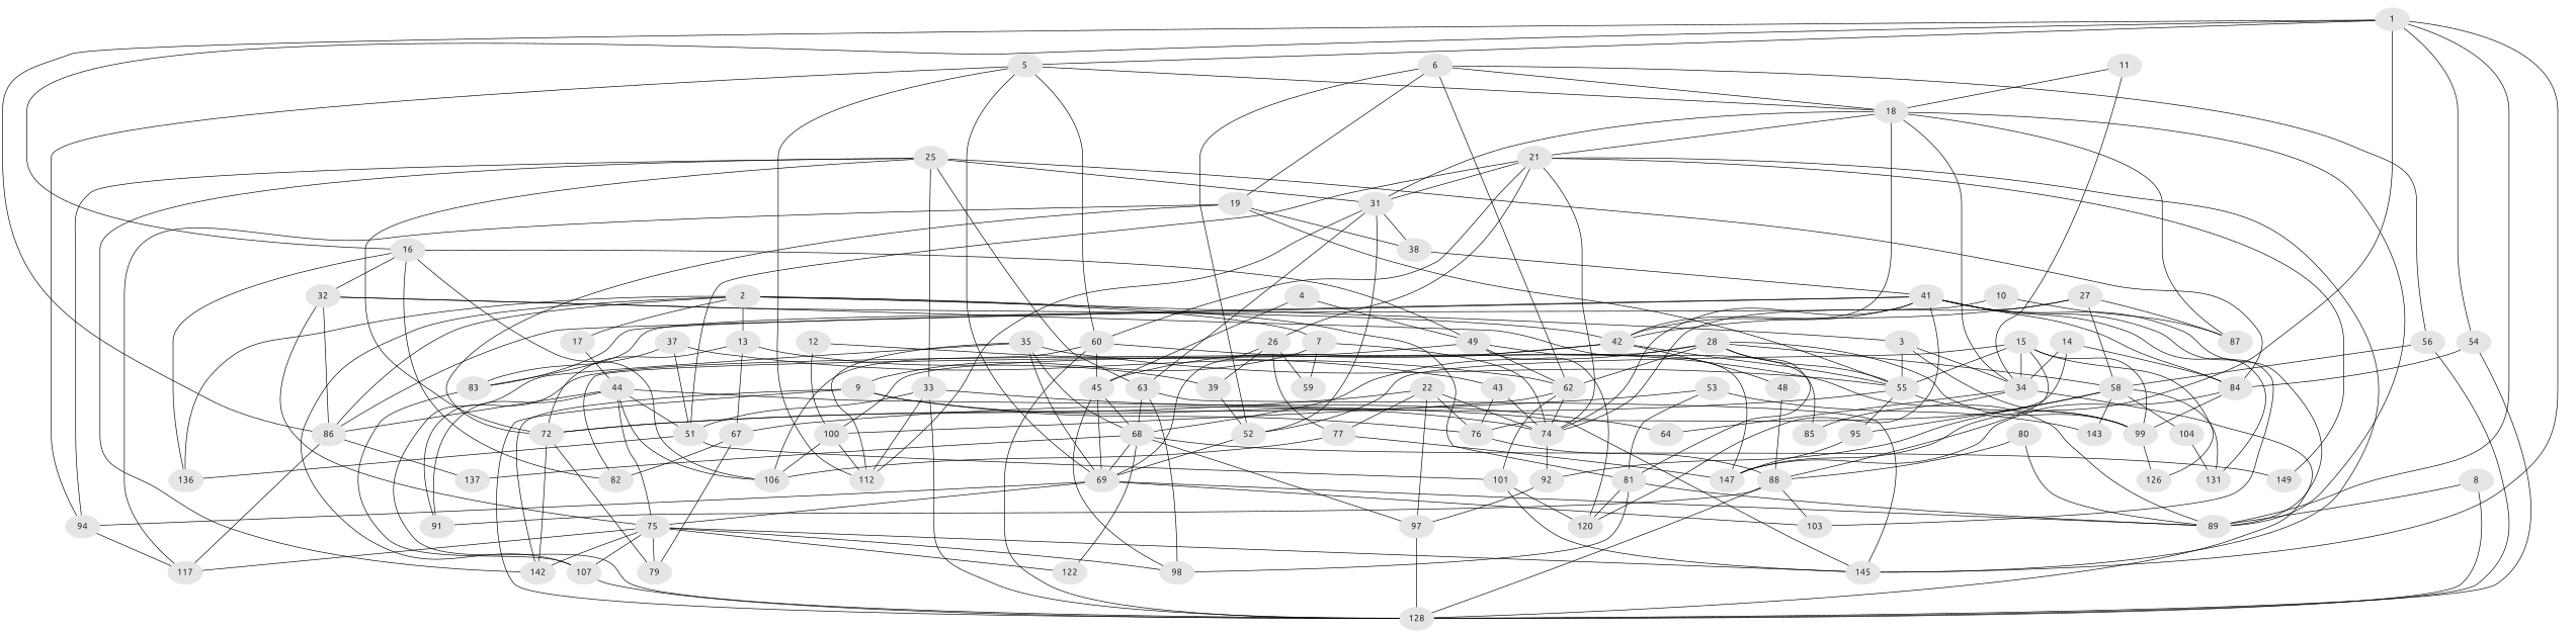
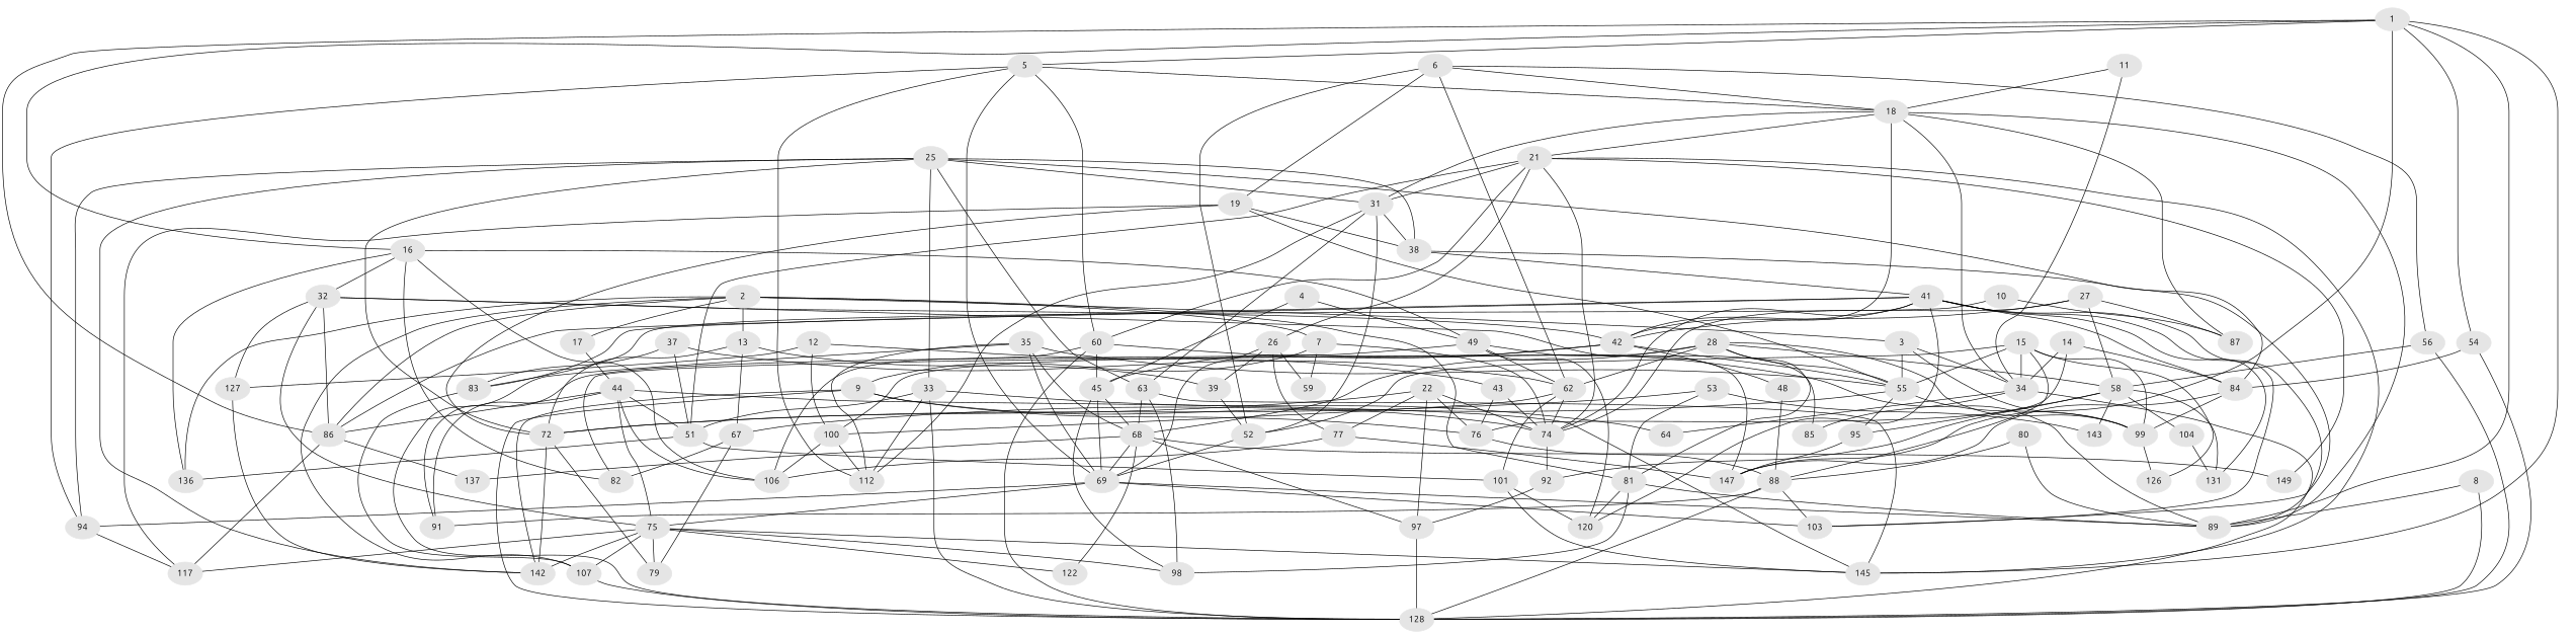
  graph {
    fontname=Ubuntu
    node [color=gray90 fontname=Ubuntu style=filled]
    edge [fontname=Ubuntu]
    1 [super="+130"]
    5 [super="+20"]
    16 [super="+93"]
    54
    86 [super="+119"]
    89 [super="+135"]
    145
    147
    18 [super="+24"]
    n10 [label=60 super="+70"]
    69 [super="+125"]
    94 [super="+111"]
    112 [super="+123"]
    136
    49 [super="+78"]
    32 [super="+148"]
    82
    106 [super="+144"]
    128 [super="+141"]
    84 [super="+115"]
    117
    137
    2 [super="+132"]
    3 [super="+36"]
    7
    13
    17
    81 [super="+96"]
    107
    34 [super="+40"]
    55 [super="+124"]
    99
    9 [super="+65"]
    59
    74 [super="+108"]
    39 [super="+47"]
    67
    72 [super="+90"]
    44 [super="+50"]
    120
    98 [super="+139"]
    85
    64
    95
    126
    45 [super="+140"]
    68 [super="+105"]
    4
    62 [super="+110"]
    91
    87
    21 [super="+66"]
    31 [super="+114"]
    42 [super="+109"]
    75 [super="+113"]
    103
    6 [super="+57"]
    19 [super="+23"]
    52 [super="+102"]
    56
    38 [super="+146"]
    58 [super="+71"]
    100
    101 [super="+121"]
    76
    142
    92
    8
    88 [super="+138"]
    10
    83
    11
    12
    43
+   127
    79
    14
    15 [super="+29"]
    51 [super="+73"]
    26 [super="+116"]
    149
    63 [super="+134"]
    48
    41 [super="+46"]
    77
    22 [super="+129"]
    97
    25 [super="+60"]
    33 [super="+118"]
    27
    131
    143
    104
    28 [super="+61"]
    122
    35 [super="+133"]
    37
    53
    80
    1 -- 5
    1 -- 16
    1 -- 54
    1 -- 86
    1 -- 89
    1 -- 145
    1 -- 147
    5 -- 18
    5 -- n10
    5 -- 69
    5 -- 94
    5 -- 112
    16 -- 136
    16 -- 49
    16 -- 32
    16 -- 82
    16 -- 106
    54 -- 128
    54 -- 84
    86 -- 117
    86 -- 137
    18 -- 89
    18 -- 34
    18 -- 87
    18 -- 21
    18 -- 31
    18 -- 42
    n10 -- 89
    n10 -- 106
    n10 -- 128
    n10 -- 45
    69 -- 89
    69 -- 94
    69 -- 75
    69 -- 103
    94 -- 117
    49 -- 147 [weight=2]
    49 -- 120
    49 -- 62
    49 -- 91
    32 -- 86
    32 -- 85
    32 -- 42
    32 -- 75
+   32 -- 127
    84 -- 147
    84 -- 99
    2 -- 86
    2 -- 136
    2 -- 3
    2 -- 7
    2 -- 13
    2 -- 17
    2 -- 81
    2 -- 107
    3 -- 34
    3 -- 55
    3 -- 99
    7 -- 9
    7 -- 59
    7 -- 74
    13 -- 39
    13 -- 67
    13 -- 72
    17 -- 44
    81 -- 89
    81 -- 120
    81 -- 98
    107 -- 128
    34 -- 128
    34 -- 85
    34 -- 64
    55 -- 99
    55 -- 67
    55 -- 95
    99 -- 126
    9 -- 128
    9 -- 74
    9 -- 76
    9 -- 142
    74 -- 92
    39 -- 52
    67 -- 82
    67 -- 79
    72 -- 142
    72 -- 79
    44 -- 86
    44 -- 145
    44 -- 106
    44 -- 91
    44 -- 75
    44 -- 51
    95 -- 147
    45 -- 69 [weight=2]
    45 -- 98
    45 -- 68
    68 -- 69
    68 -- 137
    68 -- 149
    68 -- 97
    68 -- 122
    4 -- 49
    4 -- 45
    62 -- 74
    62 -- 100
    62 -- 101
    21 -- 145
    21 -- n10
    21 -- 74
    21 -- 31
    21 -- 51
    21 -- 26
    21 -- 149
    31 -- 112
    31 -- 52
    31 -- 38
    31 -- 63
    42 -- 55
    42 -- 45
    42 -- 100
    42 -- 48
    75 -- 145
    75 -- 117
    75 -- 107
    75 -- 98
    75 -- 142
    75 -- 79
    75 -- 122
    6 -- 18
    6 -- 62
    6 -- 19
    6 -- 52
    6 -- 56
    19 -- 117
    19 -- 55
    19 -- 72
    19 -- 38
    52 -- 69
    56 -- 128
    56 -- 58
+   38 -- 103
    38 -- 41
    58 -- 95
    58 -- 92
    58 -- 131
    58 -- 143
    58 -- 104
    100 -- 112
    100 -- 106
    101 -- 145
    101 -- 120
    76 -- 88
    92 -- 97
    8 -- 89
    8 -- 128
    88 -- 128
    88 -- 91
    88 -- 103
    10 -- 87
    10 -- 83
    83 -- 107
    11 -- 18
    11 -- 34
    12 -- 100
    12 -- 43
+   12 -- 127
    43 -- 74
    43 -- 76
+   127 -- 142
    14 -- 84
    14 -- 34
    14 -- 76
    15 -- 34
    15 -- 55
    15 -- 99
    15 -- 126
    15 -- 52
    15 -- 88
    51 -- 136
    51 -- 101
    26 -- 69 [weight=2]
    26 -- 59
    26 -- 39
    26 -- 77
    63 -- 145
    63 -- 98
    63 -- 68
    48 -- 88
    41 -- 86
    41 -- 89
    41 -- 84
    41 -- 74
    41 -- 120
    41 -- 42
    41 -- 103
    41 -- 83
    41 -- 131
    77 -- 147
    77 -- 106
    22 -- 74
    22 -- 72
    22 -- 76
    22 -- 77
    22 -- 97
    97 -- 128
    25 -- 94
    25 -- 84
    25 -- 72
    25 -- 31
+   25 -- 38
    25 -- 142
    25 -- 63
    25 -- 33
    33 -- 112
    33 -- 128
    33 -- 64
    33 -- 51
    27 -- 74
    27 -- 87
    27 -- 42
    27 -- 58
    104 -- 131
    28 -- 82
    28 -- 81
    28 -- 55
    28 -- 99
    28 -- 68
    28 -- 62 [weight=2]
    28 -- 58
    35 -- 69
    35 -- 112
    35 -- 128
    35 -- 55
    35 -- 68
    37 -- 62
    37 -- 83
    37 -- 51
    53 -- 81
    53 -- 72
    53 -- 143
    80 -- 89
    80 -- 88
  }
